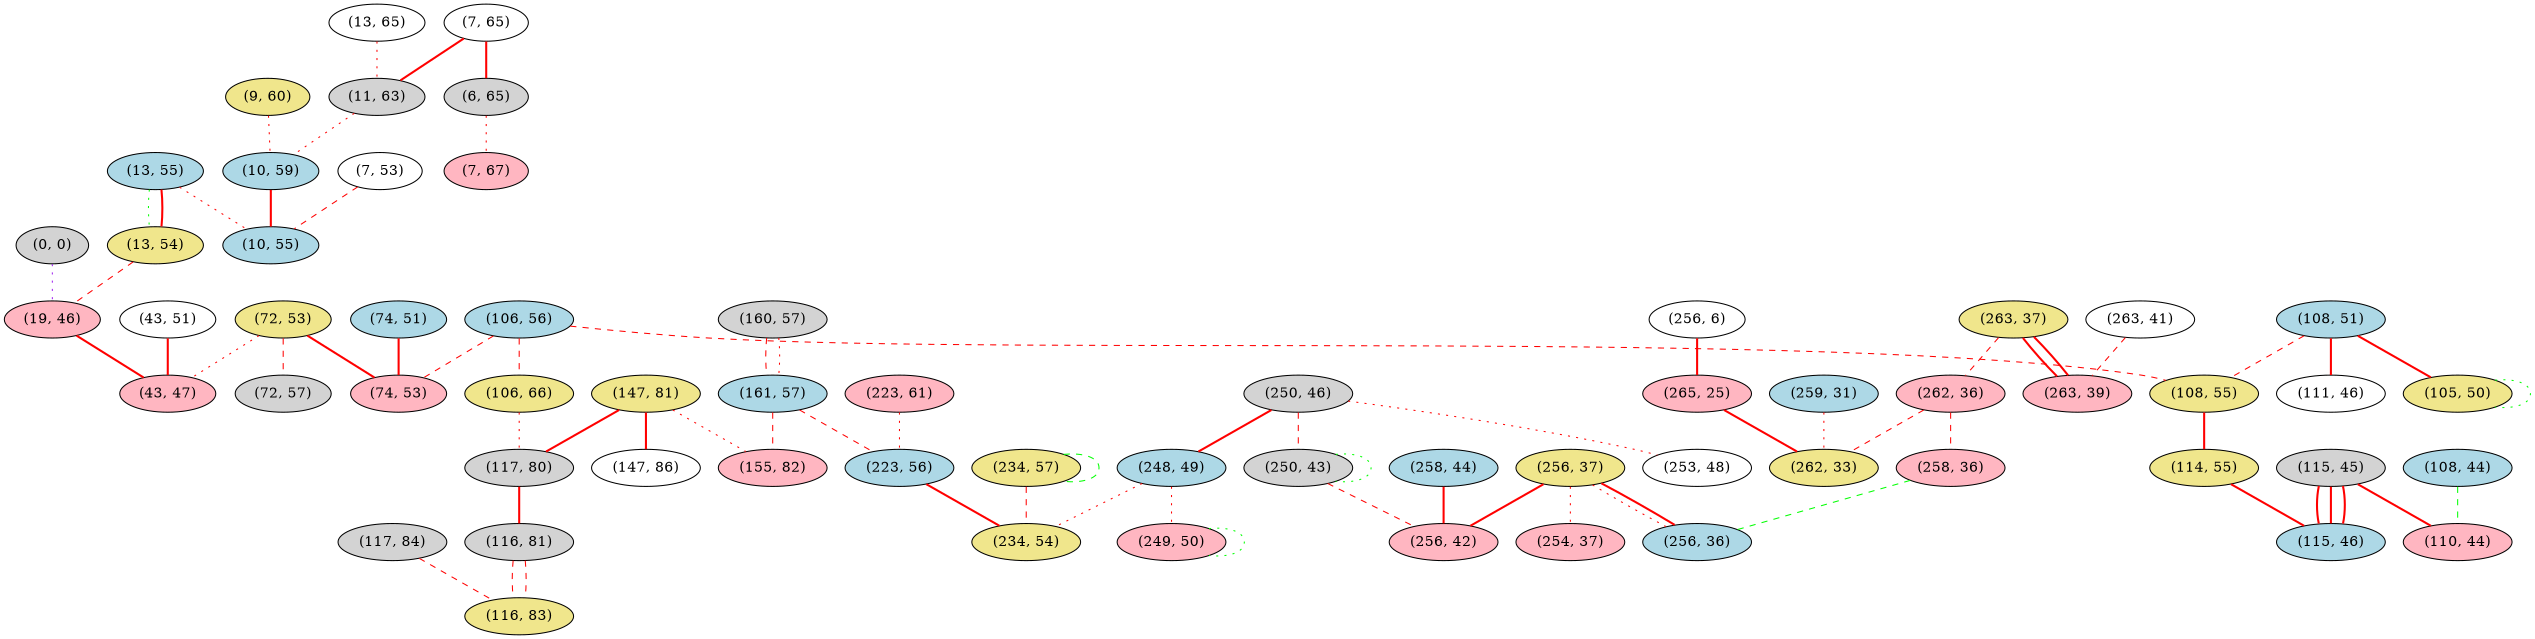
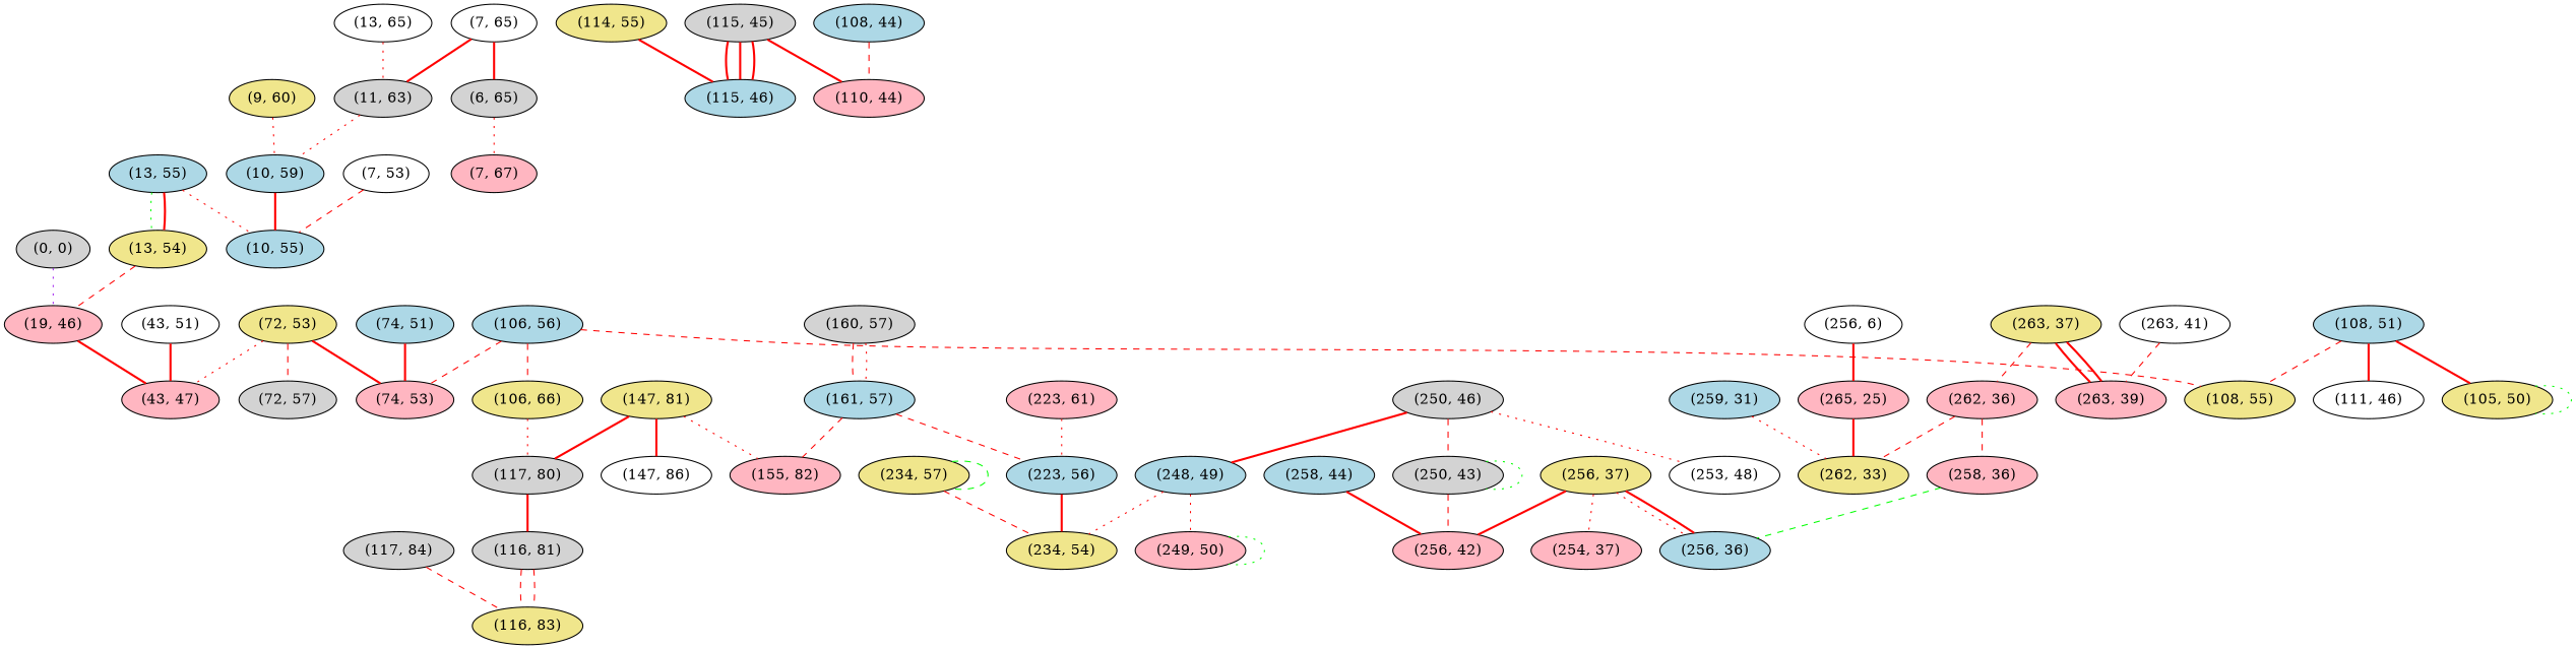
  graph {
    node [fillcolor=lightblue style=filled]
    edge [color=red style=bold weight=1]
    "(13, 55)"
    "(13, 54)" [fillcolor=khaki]
    "(10, 55)"
    "(19, 46)" [fillcolor=lightpink]
    "(7, 65)" [fillcolor=white]
    "(6, 65)" [fillcolor=lightgrey]
    "(11, 63)" [fillcolor=lightgrey]
    "(7, 67)" [fillcolor=lightpink]
    "(10, 59)"
    "(160, 57)" [fillcolor=lightgrey]
    "(161, 57)"
    "(115, 46)"
    "(114, 55)" [fillcolor=khaki]
    "(155, 82)" [fillcolor=lightpink]
    "(223, 56)"
    "(72, 57)" [fillcolor=lightgrey]
    "(72, 53)" [fillcolor=khaki]
    "(74, 53)" [fillcolor=lightpink]
    "(43, 47)" [fillcolor=lightpink]
    "(117, 80)" [fillcolor=lightgrey]
    "(147, 81)" [fillcolor=khaki]
    "(147, 86)" [fillcolor=white]
    "(116, 81)" [fillcolor=lightgrey]
    "(106, 56)"
    "(106, 66)" [fillcolor=khaki]
    "(108, 55)" [fillcolor=khaki]
    "(250, 46)" [fillcolor=lightgrey]
    "(250, 43)" [fillcolor=lightgrey]
    "(248, 49)"
    "(253, 48)" [fillcolor=white]
    "(256, 42)" [fillcolor=lightpink]
    "(234, 54)" [fillcolor=khaki]
    "(249, 50)" [fillcolor=lightpink]
    "(234, 57)" [fillcolor=khaki]
    "(115, 45)" [fillcolor=lightgrey]
    "(110, 44)" [fillcolor=lightpink]
    "(43, 51)" [fillcolor=white]
    "(13, 65)" [fillcolor=white]
    "(256, 6)" [fillcolor=white]
    "(265, 25)" [fillcolor=lightpink]
    "(262, 33)" [fillcolor=khaki]
    "(74, 51)"
    "(108, 51)"
    "(105, 50)" [fillcolor=khaki]
    "(111, 46)" [fillcolor=white]
    "(259, 31)"
    "(262, 36)" [fillcolor=lightpink]
    "(263, 37)" [fillcolor=khaki]
    "(263, 39)" [fillcolor=lightpink]
    "(258, 36)" [fillcolor=lightpink]
    "(256, 37)" [fillcolor=khaki]
    "(254, 37)" [fillcolor=lightpink]
    "(256, 36)"
    "(116, 83)" [fillcolor=khaki]
    "(0, 0)" [fillcolor=lightgrey]
    "(258, 44)"
    "(117, 84)" [fillcolor=lightgrey]
    "(108, 44)"
    "(9, 60)" [fillcolor=khaki]
    "(263, 41)" [fillcolor=white]
    "(223, 61)" [fillcolor=lightpink]
    "(7, 53)" [fillcolor=white]
    "(13, 55)" -- "(13, 54)" [color=green style=dotted weight=2]
    "(13, 55)" -- "(13, 54)"
    "(13, 55)" -- "(10, 55)" [style=dotted]
    "(13, 54)" -- "(19, 46)" [style=dashed]
    "(19, 46)" -- "(43, 47)"
    "(7, 65)" -- "(6, 65)"
    "(7, 65)" -- "(11, 63)"
    "(6, 65)" -- "(7, 67)" [style=dotted]
    "(11, 63)" -- "(10, 59)" [style=dotted]
    "(10, 59)" -- "(10, 55)"
    "(160, 57)" -- "(161, 57)" [style=dashed]
    "(160, 57)" -- "(161, 57)" [style=dotted]
    "(161, 57)" -- "(155, 82)" [style=dashed]
    "(161, 57)" -- "(223, 56)" [style=dashed]
    "(114, 55)" -- "(115, 46)"
    "(223, 56)" -- "(234, 54)"
    "(72, 53)" -- "(72, 57)" [style=dashed]
    "(72, 53)" -- "(74, 53)"
    "(72, 53)" -- "(43, 47)" [style=dotted]
    "(117, 80)" -- "(116, 81)"
    "(147, 81)" -- "(155, 82)" [style=dotted]
    "(147, 81)" -- "(117, 80)"
    "(147, 81)" -- "(147, 86)"
    "(116, 81)" -- "(116, 83)" [style=dashed]
    "(116, 81)" -- "(116, 83)" [style=dashed]
    "(106, 56)" -- "(74, 53)" [style=dashed]
    "(106, 56)" -- "(106, 66)" [style=dashed]
    "(106, 56)" -- "(108, 55)" [style=dashed]
    "(106, 66)" -- "(117, 80)" [style=dotted]
-   "(108, 55)" -- "(114, 55)"
    "(250, 46)" -- "(250, 43)" [style=dashed]
    "(250, 46)" -- "(248, 49)"
    "(250, 46)" -- "(253, 48)" [style=dotted]
    "(250, 43)" -- "(250, 43)" [color=green style=dotted weight=2]
    "(250, 43)" -- "(256, 42)" [style=dashed]
    "(248, 49)" -- "(234, 54)" [style=dotted]
    "(248, 49)" -- "(249, 50)" [style=dotted]
    "(249, 50)" -- "(249, 50)" [color=green style=dotted weight=2]
    "(234, 57)" -- "(234, 54)" [style=dashed]
    "(234, 57)" -- "(234, 57)" [color=green style=dashed weight=2]
    "(115, 45)" -- "(115, 46)"
    "(115, 45)" -- "(115, 46)"
    "(115, 45)" -- "(115, 46)"
    "(115, 45)" -- "(110, 44)"
    "(43, 51)" -- "(43, 47)"
    "(13, 65)" -- "(11, 63)" [style=dotted]
    "(256, 6)" -- "(265, 25)"
    "(265, 25)" -- "(262, 33)"
    "(74, 51)" -- "(74, 53)"
    "(108, 51)" -- "(108, 55)" [style=dashed]
    "(108, 51)" -- "(105, 50)"
    "(108, 51)" -- "(111, 46)"
    "(105, 50)" -- "(105, 50)" [color=green style=dotted weight=2]
    "(259, 31)" -- "(262, 33)" [style=dotted]
    "(262, 36)" -- "(262, 33)" [style=dashed]
    "(262, 36)" -- "(258, 36)" [style=dashed]
    "(263, 37)" -- "(262, 36)" [style=dashed]
    "(263, 37)" -- "(263, 39)"
    "(263, 37)" -- "(263, 39)"
    "(258, 36)" -- "(256, 36)" [color=green style=dashed]
    "(256, 37)" -- "(256, 42)"
    "(256, 37)" -- "(254, 37)" [style=dotted]
    "(256, 37)" -- "(256, 36)" [style=dotted]
    "(256, 37)" -- "(256, 36)"
    "(0, 0)" -- "(19, 46)" [color=purple style=dotted weight=4]
    "(258, 44)" -- "(256, 42)"
    "(117, 84)" -- "(116, 83)" [style=dashed]
-   "(108, 44)" -- "(110, 44)" [color=green style=dashed]
+   "(108, 44)" -- "(110, 44)" [style=dashed]
    "(9, 60)" -- "(10, 59)" [style=dotted]
    "(263, 41)" -- "(263, 39)" [style=dashed]
    "(223, 61)" -- "(223, 56)" [style=dotted]
    "(7, 53)" -- "(10, 55)" [style=dashed]
  }
